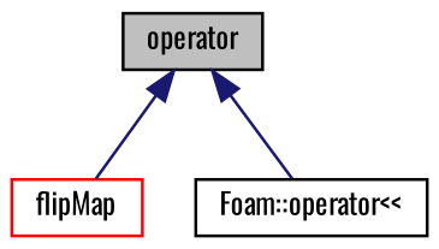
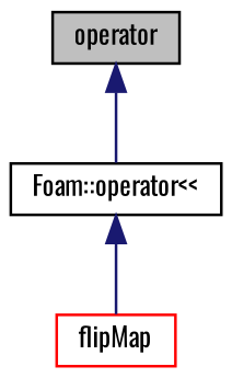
  digraph {
    fontname=Oswald
    rankdir=TB
    node [color=black fontname=Oswald fontsize=10 shape=record]
    edge [color=midnightblue dir=back fontname=Oswald fontsize=10 labelfontname=Helvetica labelfontsize=10 style=solid]
    n1 [fillcolor=grey75 fontcolor=black height=0.2 label=operator style=filled width=0.4]
    n2 [color=red height=0.2 label=flipMap width=0.4]
    n3 [height=0.2 label="Foam::operator\<\<" width=0.4]
-   n1 -> n2
+   n3 -> n2
    n1 -> n3
  }
